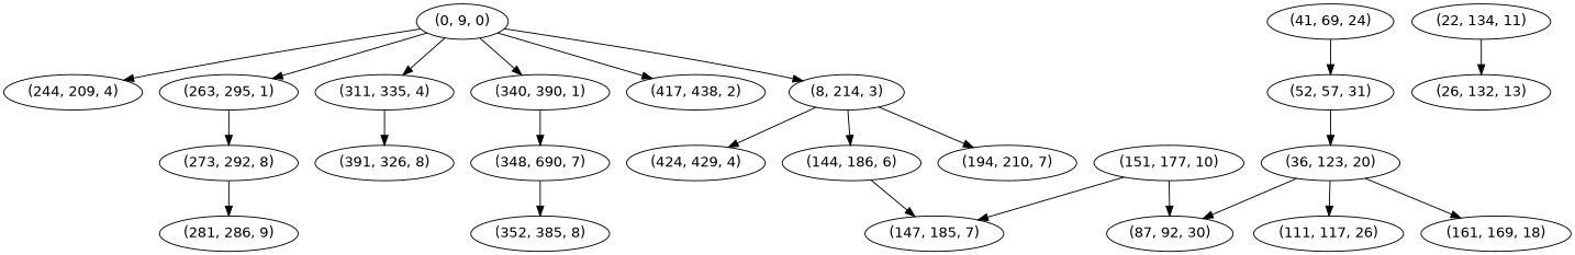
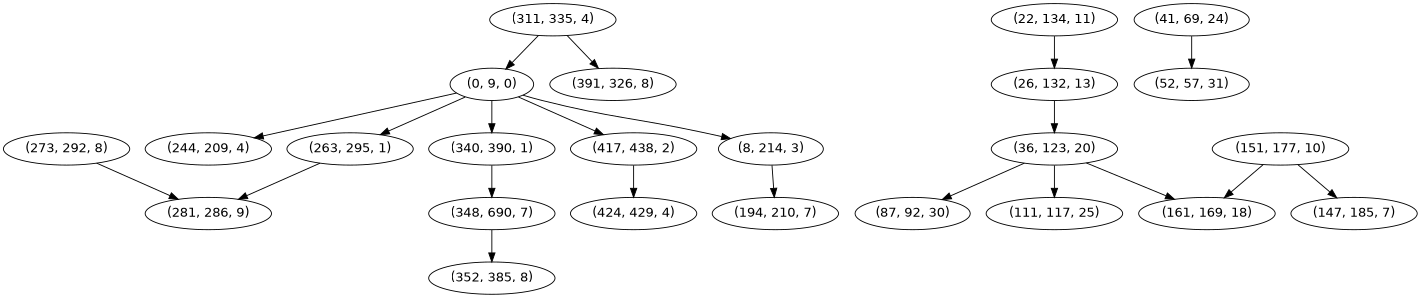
  digraph {
    fontname="DejaVu Sans"
    node [fontname="DejaVu Sans"]
    edge [fontname="DejaVu Sans"]
    n1 [label="(0, 9, 0)"]
    "(8, 214, 3)"
    n3 [label="(244, 209, 4)"]
    n4 [label="(263, 295, 1)"]
    "(311, 335, 4)"
    n6 [label="(340, 390, 1)"]
    "(417, 438, 2)"
-   "(144, 186, 6)"
    "(194, 210, 7)"
    n10 [label="(273, 292, 8)"]
    n11 [label="(391, 326, 8)"]
    n12 [label="(348, 690, 7)"]
    "(424, 429, 4)"
    "(22, 134, 11)"
    "(26, 132, 13)"
    "(147, 185, 7)"
    "(36, 123, 20)"
    "(87, 92, 30)"
-   "(111, 117, 25)" [label="(111, 117, 26)"]
+   "(111, 117, 25)"
    "(161, 169, 18)"
    "(41, 69, 24)"
    "(52, 57, 31)"
    "(151, 177, 10)"
    "(281, 286, 9)"
    "(352, 385, 8)"
    n1 -> "(8, 214, 3)"
    n1 -> n3
    n1 -> n4
-   n1 -> "(311, 335, 4)"
+   "(311, 335, 4)" -> n1
    n1 -> n6
    n1 -> "(417, 438, 2)"
-   "(8, 214, 3)" -> "(144, 186, 6)"
    "(8, 214, 3)" -> "(194, 210, 7)"
-   n4 -> n10
+   n4 -> "(281, 286, 9)"
    "(311, 335, 4)" -> n11
    n6 -> n12
-   "(8, 214, 3)" -> "(424, 429, 4)"
-   "(144, 186, 6)" -> "(147, 185, 7)"
+   "(417, 438, 2)" -> "(424, 429, 4)"
    n10 -> "(281, 286, 9)"
    n12 -> "(352, 385, 8)"
    "(22, 134, 11)" -> "(26, 132, 13)"
-   "(52, 57, 31)" -> "(36, 123, 20)"
+   "(26, 132, 13)" -> "(36, 123, 20)"
    "(36, 123, 20)" -> "(87, 92, 30)"
    "(36, 123, 20)" -> "(111, 117, 25)"
    "(36, 123, 20)" -> "(161, 169, 18)"
    "(41, 69, 24)" -> "(52, 57, 31)"
    "(151, 177, 10)" -> "(147, 185, 7)"
-   "(151, 177, 10)" -> "(87, 92, 30)"
+   "(151, 177, 10)" -> "(161, 169, 18)"
  }
